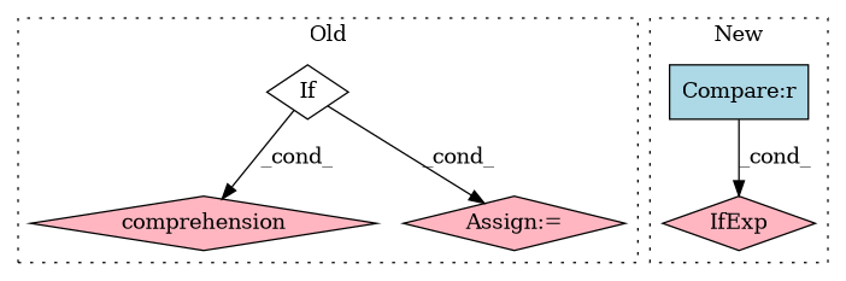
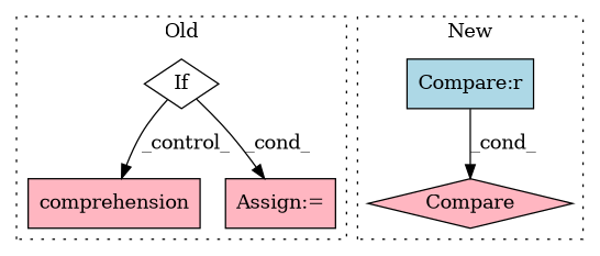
  digraph {
    node [fillcolor=lightpink l=3 shape=diamond style=filled]
-   n1 [a=45 label=comprehension s=4594]
-   n2 [a=68 label="Assign:=" s=4585]
+   n1 [a=45 label=comprehension s=4594 shape=box]
+   n2 [a=68 label="Assign:=" s=4585 shape=box]
    n3 [a=96 fillcolor=white label=If s=4468]
-   n4 [a=51 l="4,6" label=IfExp s="4312,4347"]
+   n4 [a=51 l="4,6" label=Compare s="4312,4347"]
    n5 [a=40 fillcolor=lightblue l=31 label="Compare:r" s=4316 shape=box]
    subgraph cluster_1 {
      label=Old
      style=dotted
      n1
      n2
      n3
    }
    subgraph cluster_2 {
      label=New
      style=dotted
      n4
      n5
    }
-   n3 -> n1 [label=_cond_]
+   n3 -> n1 [label=_control_]
    n3 -> n2 [label=_cond_]
    n5 -> n4 [label=_cond_]
  }
